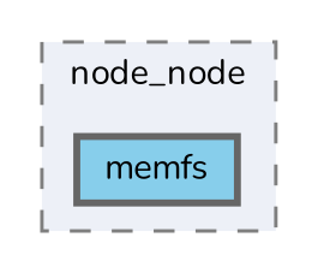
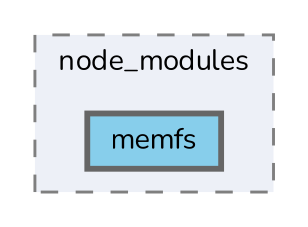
  digraph {
    compound=true
    fontname=Nunito
    n1 [color=gray40 fillcolor=skyblue fontname=Nunito fontsize=10 height=0.2 label=memfs shape=box style="filled,bold" width=0.4]
    subgraph cluster_1 {
      bgcolor="#edf0f7"
      fontsize=10
-     label=node_node
+     label=node_modules
      pencolor=grey50
      style="filled,dashed"
      n1
    }
  }
